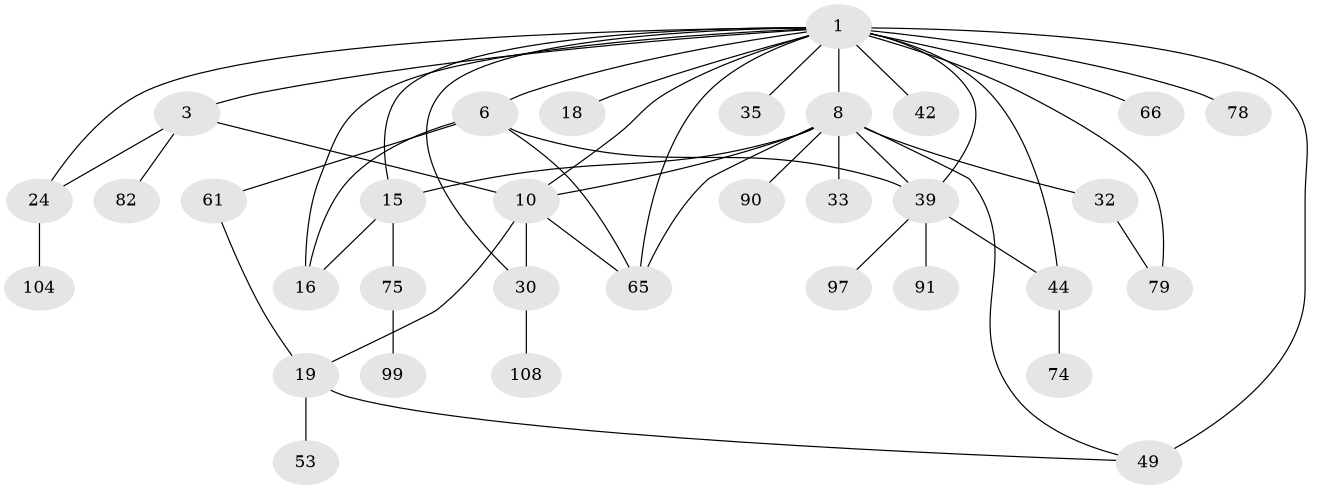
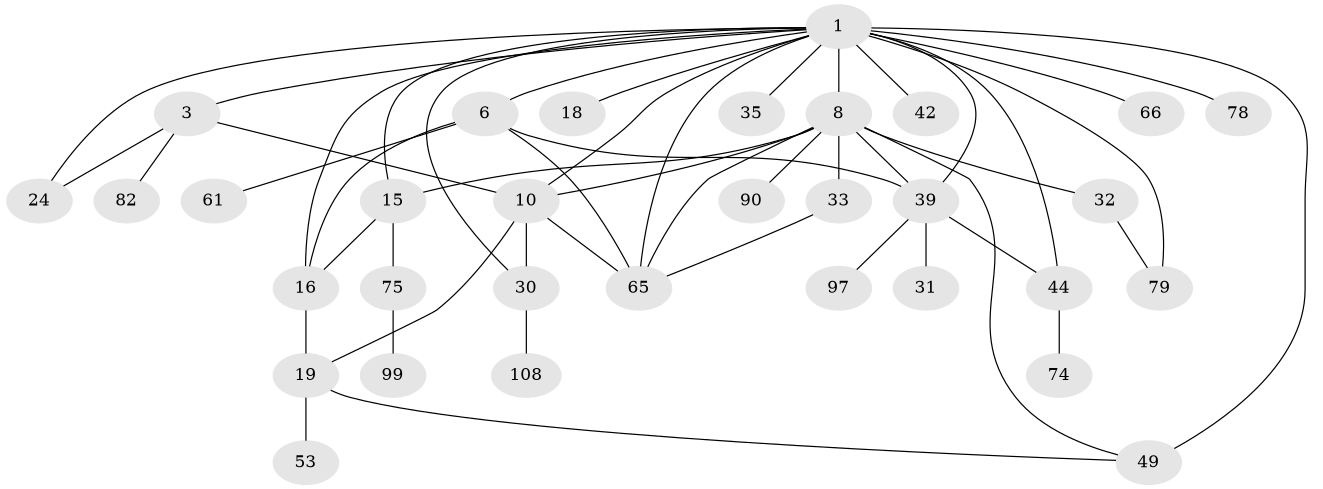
  graph {
    node [color=gray90 style=filled]
    1 [super="+2+4+7"]
    3 [super="+44+26+34"]
    6 [super="+21+68+20+67"]
    8 [super="+13+9+12"]
    10 [super="+59+88+43"]
    15
    16 [super="+17"]
    18
    24 [super="+36"]
    30 [super="+58"]
    35
    39 [super="+51+84"]
    42 [super="+113"]
    n14 [label=44 super="+71"]
    49 [super="+60+55+77+83"]
    65 [super="+95+102"]
    66 [super="+112"]
    78
    79
    82
    n21 [label=61]
    33 [super="+80"]
    32 [super="+72+92"]
    90
    19 [super="+47+73"]
    75
-   104
    108
-   91
+   91 [label=31]
    97
    74
    53 [super="+57"]
    99
    1 -- 3
    1 -- 6 [weight=2]
    1 -- 8 [weight=6]
    1 -- 10 [weight=2]
    1 -- 15
    1 -- 16
    1 -- 18 [weight=2]
    1 -- 24
    1 -- 30
    1 -- 35
    1 -- 39
    1 -- 42
    1 -- n14
    1 -- 49 [weight=2]
    1 -- 65
    1 -- 66
    1 -- 78
    1 -- 79
    3 -- 10
    3 -- 24
    3 -- 82
    6 -- 16
    6 -- 39
    6 -- 65
    6 -- n21
    8 -- 10
    8 -- 15
    8 -- 39 [weight=2]
    8 -- 49
    8 -- 65
    8 -- 33
    8 -- 32 [weight=2]
    8 -- 90
    10 -- 30 [weight=2]
    10 -- 65
    10 -- 19
    15 -- 16
    15 -- 75
-   n21 -- 19
-   24 -- 104
+   16 -- 19
    30 -- 108
    39 -- n14
    39 -- 91
    39 -- 97
    n14 -- 74
+   33 -- 65
    32 -- 79
    19 -- 49
    19 -- 53
    75 -- 99
  }
